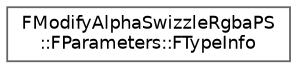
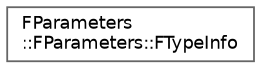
  digraph {
    rankdir=LR
-   n1 [color=grey40 fillcolor=white fontname=Helvetica fontsize=10 height=0.2 label="FModifyAlphaSwizzleRgbaPS\l::FParameters::FTypeInfo" shape=box style=filled width=0.4]
+   n1 [color=grey40 fillcolor=white fontname=Helvetica fontsize=10 height=0.2 label="FParameters\l::FParameters::FTypeInfo" shape=box style=filled width=0.4]
  }
